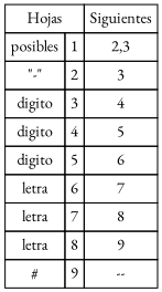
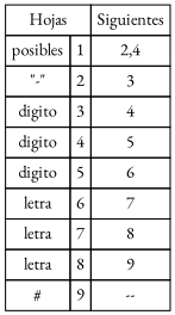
  digraph {
    fontname="EB Garamond"
-   n1 [label=< <TABLE BORDER="0" CELLBORDER="1" CELLSPACING="0" CELLPADDING="4"> <TR> <TD COLSPAN="2">Hojas</TD> <TD>Siguientes</TD> </TR> <TR> <TD>posibles</TD> <TD>1</TD> <TD>2,3</TD> </TR> <TR> <TD>"-"</TD> <TD>2</TD> <TD>3</TD> </TR> <TR> <TD>digito</TD> <TD>3</TD> <TD>4</TD> </TR> <TR> <TD>digito</TD> <TD>4</TD> <TD>5</TD> </TR> <TR> <TD>digito</TD> <TD>5</TD> <TD>6</TD> </TR> <TR> <TD>letra</TD> <TD>6</TD> <TD>7</TD> </TR> <TR> <TD>letra</TD> <TD>7</TD> <TD>8</TD> </TR> <TR> <TD>letra</TD> <TD>8</TD> <TD>9</TD> </TR> <TR> <TD>#</TD> <TD>9</TD> <TD>--</TD> </TR> </TABLE>> margin=0 shape=none fontname="EB Garamond"]
+   n1 [label=< <TABLE BORDER="0" CELLBORDER="1" CELLSPACING="0" CELLPADDING="4"> <TR> <TD COLSPAN="2">Hojas</TD> <TD>Siguientes</TD> </TR> <TR> <TD>posibles</TD> <TD>1</TD> <TD>2,4</TD> </TR> <TR> <TD>"-"</TD> <TD>2</TD> <TD>3</TD> </TR> <TR> <TD>digito</TD> <TD>3</TD> <TD>4</TD> </TR> <TR> <TD>digito</TD> <TD>4</TD> <TD>5</TD> </TR> <TR> <TD>digito</TD> <TD>5</TD> <TD>6</TD> </TR> <TR> <TD>letra</TD> <TD>6</TD> <TD>7</TD> </TR> <TR> <TD>letra</TD> <TD>7</TD> <TD>8</TD> </TR> <TR> <TD>letra</TD> <TD>8</TD> <TD>9</TD> </TR> <TR> <TD>#</TD> <TD>9</TD> <TD>--</TD> </TR> </TABLE>> margin=0 shape=none fontname="EB Garamond"]
  }
